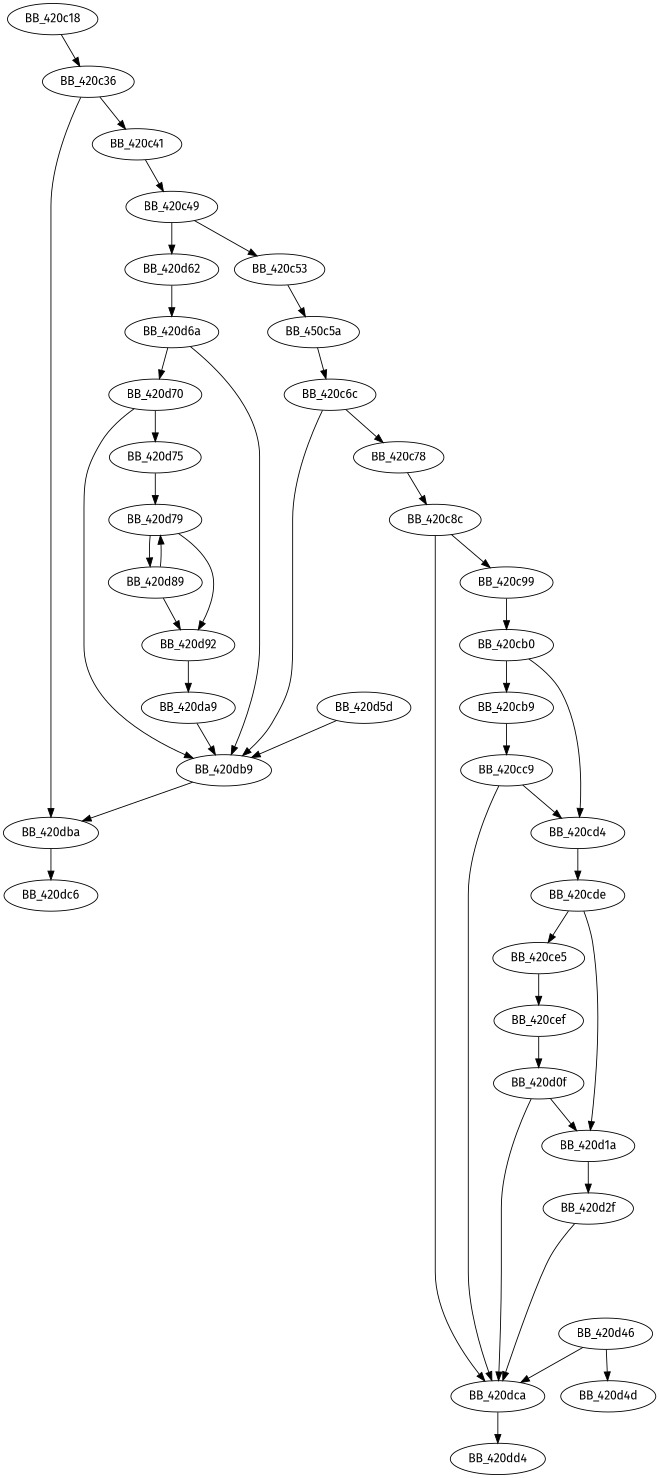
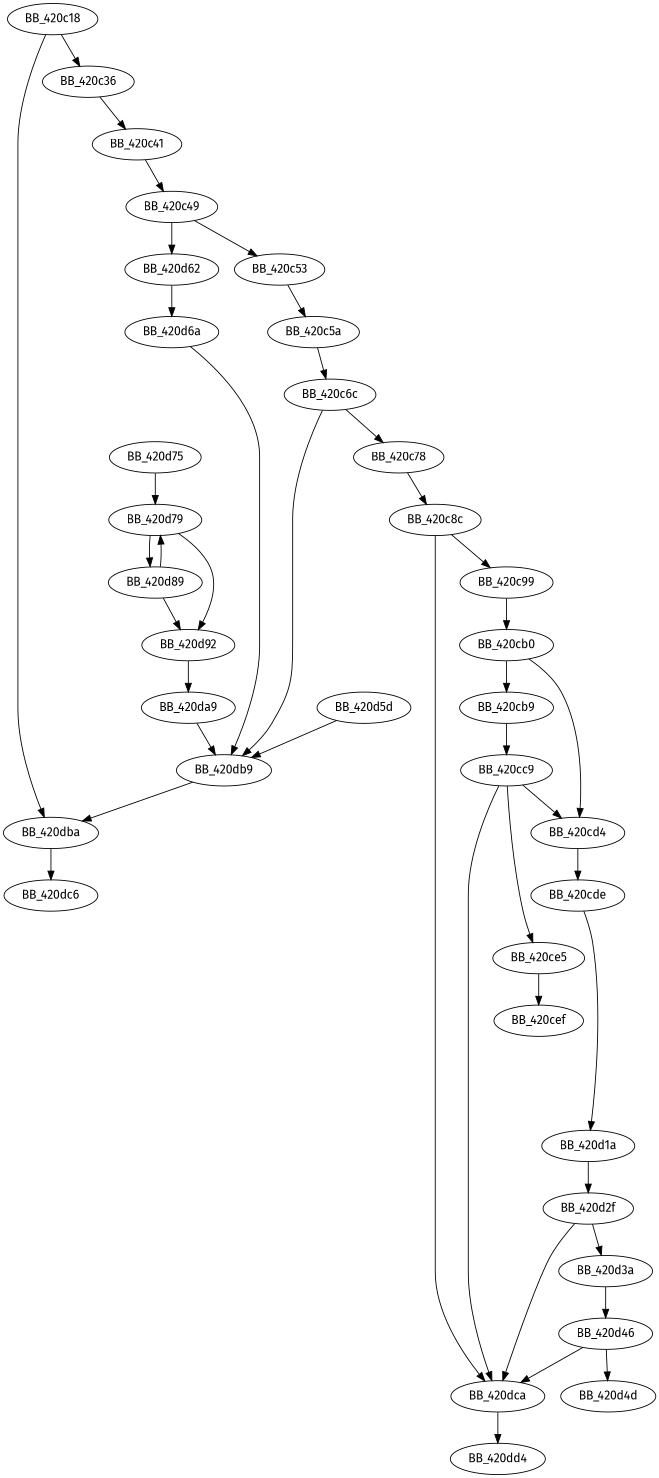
  digraph {
    fontname="Fira Sans"
    node [fontname="Fira Sans"]
    edge [fontname="Fira Sans"]
    BB_420c18
    BB_420c36
    BB_420c41
    BB_420dba
    BB_420c49
    BB_420dc6
    BB_420c53
    BB_420d62
-   BB_420c5a [label=BB_450c5a]
+   BB_420c5a
    BB_420d6a
    BB_420c6c
    BB_420db9
-   BB_420d70
    BB_420c78
    BB_420c8c
    BB_420c99
    BB_420dca
    BB_420cb0
    BB_420dd4
    BB_420cb9
    BB_420cd4
    BB_420cc9
    BB_420cde
    BB_420ce5
    BB_420d1a
    BB_420cef
    BB_420d2f
-   BB_420d0f
+   BB_420d3a
    BB_420d46
    BB_420d4d
    BB_420d5d
    BB_420d75
    BB_420d79
    BB_420d89
    BB_420d92
    BB_420da9
    BB_420c18 -> BB_420c36
    BB_420c36 -> BB_420c41
-   BB_420c36 -> BB_420dba
+   BB_420c18 -> BB_420dba
    BB_420c41 -> BB_420c49
    BB_420dba -> BB_420dc6
    BB_420c49 -> BB_420c53
    BB_420c49 -> BB_420d62
    BB_420c53 -> BB_420c5a
    BB_420d62 -> BB_420d6a
    BB_420c5a -> BB_420c6c
    BB_420d6a -> BB_420db9
-   BB_420d6a -> BB_420d70
    BB_420c6c -> BB_420db9
    BB_420c6c -> BB_420c78
    BB_420db9 -> BB_420dba
-   BB_420d70 -> BB_420db9
-   BB_420d70 -> BB_420d75
    BB_420c78 -> BB_420c8c
    BB_420c8c -> BB_420c99
    BB_420c8c -> BB_420dca
    BB_420c99 -> BB_420cb0
    BB_420dca -> BB_420dd4
    BB_420cb0 -> BB_420cb9
    BB_420cb0 -> BB_420cd4
    BB_420cb9 -> BB_420cc9
    BB_420cd4 -> BB_420cde
    BB_420cc9 -> BB_420dca
    BB_420cc9 -> BB_420cd4
-   BB_420cde -> BB_420ce5
+   BB_420cc9 -> BB_420ce5
    BB_420cde -> BB_420d1a
    BB_420ce5 -> BB_420cef
    BB_420d1a -> BB_420d2f
-   BB_420cef -> BB_420d0f
    BB_420d2f -> BB_420dca
-   BB_420d0f -> BB_420dca
-   BB_420d0f -> BB_420d1a
+   BB_420d2f -> BB_420d3a
+   BB_420d3a -> BB_420d46
    BB_420d46 -> BB_420dca
    BB_420d46 -> BB_420d4d
    BB_420d5d -> BB_420db9
    BB_420d75 -> BB_420d79
    BB_420d79 -> BB_420d89
    BB_420d79 -> BB_420d92
    BB_420d89 -> BB_420d79
    BB_420d89 -> BB_420d92
    BB_420d92 -> BB_420da9
    BB_420da9 -> BB_420db9
  }
